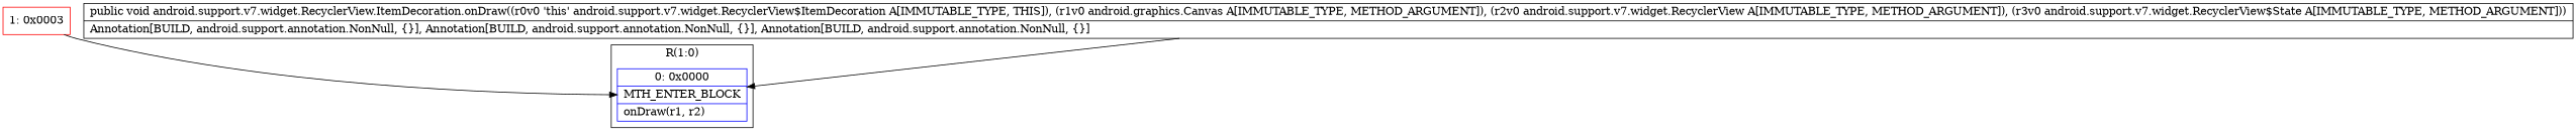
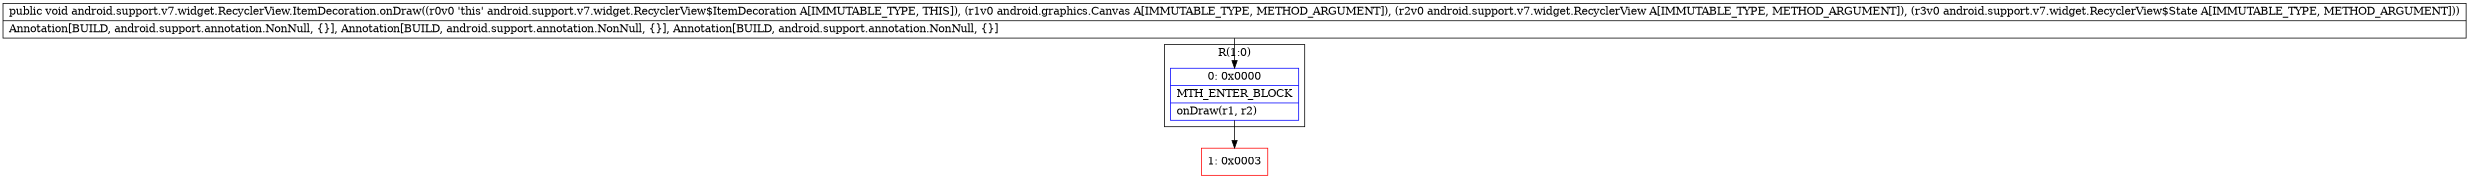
  digraph {
    node [shape=record]
    n1 [color=blue label="{0\:\ 0x0000|MTH_ENTER_BLOCK\l|onDraw(r1, r2)\l}"]
    n2 [color=red label="{1\:\ 0x0003}"]
    n3 [label="{public void android.support.v7.widget.RecyclerView.ItemDecoration.onDraw((r0v0 'this' android.support.v7.widget.RecyclerView$ItemDecoration A[IMMUTABLE_TYPE, THIS]), (r1v0 android.graphics.Canvas A[IMMUTABLE_TYPE, METHOD_ARGUMENT]), (r2v0 android.support.v7.widget.RecyclerView A[IMMUTABLE_TYPE, METHOD_ARGUMENT]), (r3v0 android.support.v7.widget.RecyclerView$State A[IMMUTABLE_TYPE, METHOD_ARGUMENT]))  | Annotation[BUILD, android.support.annotation.NonNull, \{\}], Annotation[BUILD, android.support.annotation.NonNull, \{\}], Annotation[BUILD, android.support.annotation.NonNull, \{\}]\l}"]
    subgraph cluster_1 {
      label="R(1:0)"
      n1
    }
-   n2 -> n1
+   n1 -> n2
    n3 -> n1
  }
